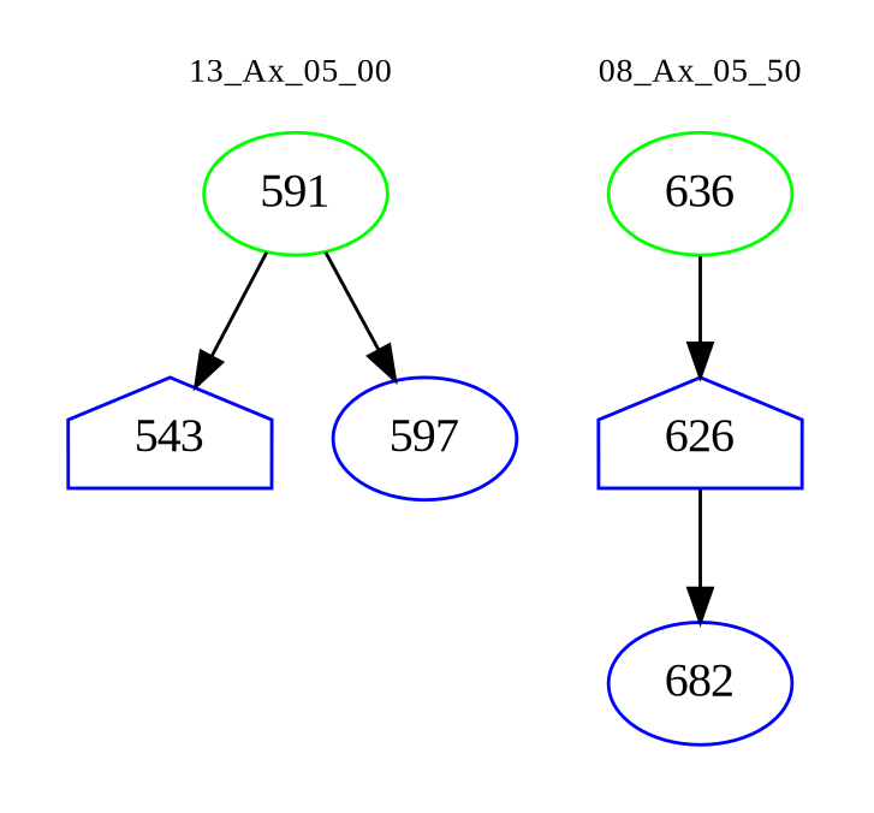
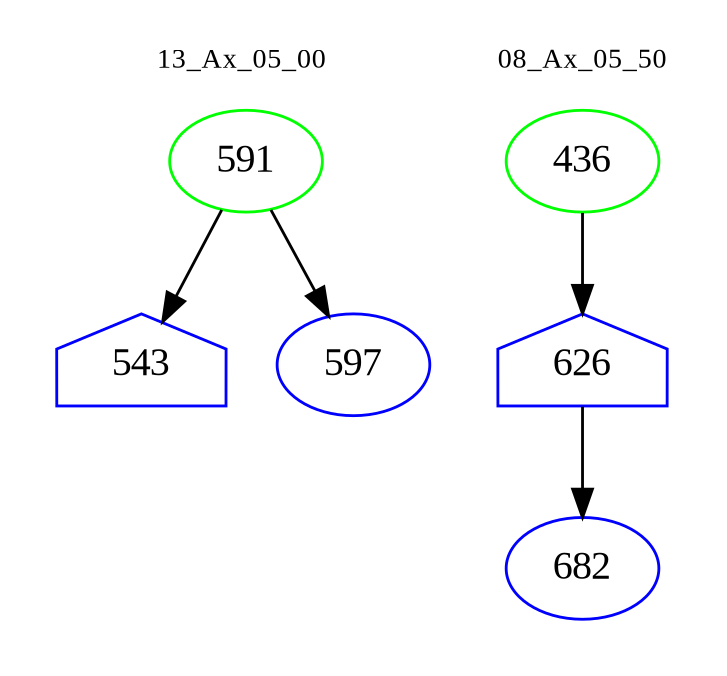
  digraph {
    fontname="Liberation Serif"
    node [color=blue fontname="Liberation Serif" shape=ellipse]
    edge [color=black fontname="Liberation Serif"]
    n1 [color=green label=591]
    n2 [label=543 shape=house]
    n3 [label=597]
-   n4 [color=green label=636]
+   n4 [color=green label=436]
    n5 [label=626 shape=house]
    n6 [label=682]
    subgraph cluster_1 {
      color=white
      fontsize=10
      label="13_Ax_05_00"
      n1
      n2
      n3
    }
    subgraph cluster_2 {
      color=white
      fontsize=10
      label="08_Ax_05_50"
      n4
      n5
      n6
    }
    n1 -> n2
    n1 -> n3
    n4 -> n5
    n5 -> n6
  }
